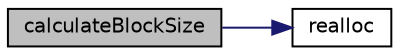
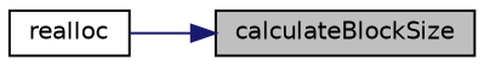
  digraph {
    rankdir=RL
    node [color=black fontname=Helvetica fontsize=10 shape=record style=filled]
    n1 [fillcolor=grey75 fontcolor=black height=0.2 label=calculateBlockSize width=0.4]
    n2 [fillcolor=white height=0.2 label=realloc width=0.4]
-   n2 -> n1 [color=midnightblue dir=back fontname=Helvetica fontsize=10 labelfontname=Helvetica labelfontsize=10 style=solid]
+   n1 -> n2 [color=midnightblue dir=back fontname=Helvetica fontsize=10 labelfontname=Helvetica labelfontsize=10 style=solid]
  }
